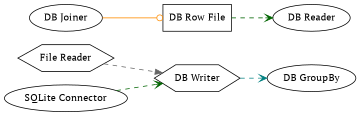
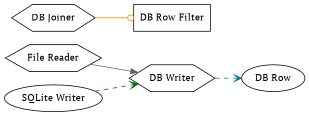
  digraph {
    fontname="PT Serif"
    rankdir=LR
    node [fontname="PT Serif" shape=ellipse]
    edge [arrowhead=vee color=darkgreen fontname="PT Serif" style=dashed]
    n1 [label="DB Writer" shape=hexagon]
-   n2 [label="DB GroupBy"]
-   n3 [label="DB Joiner"]
-   n4 [label="DB Row File" shape=box]
+   n2 [label="DB Row"]
+   n3 [label="DB Joiner" shape=hexagon]
+   n4 [label="DB Row Filter" shape=box]
    n5 [label="File Reader" shape=hexagon]
-   n6 [label="DB Reader"]
-   n7 [label="SQLite Connector"]
+   n7 [label="SQLite Writer"]
    n1 -> n2 [color=teal]
    n3 -> n4 [arrowhead=odot color=darkorange style=solid]
-   n4 -> n6
-   n5 -> n1 [arrowhead=normal color=gray40]
+   n5 -> n1 [arrowhead=normal color=gray40 style=solid]
    n7 -> n1
  }
